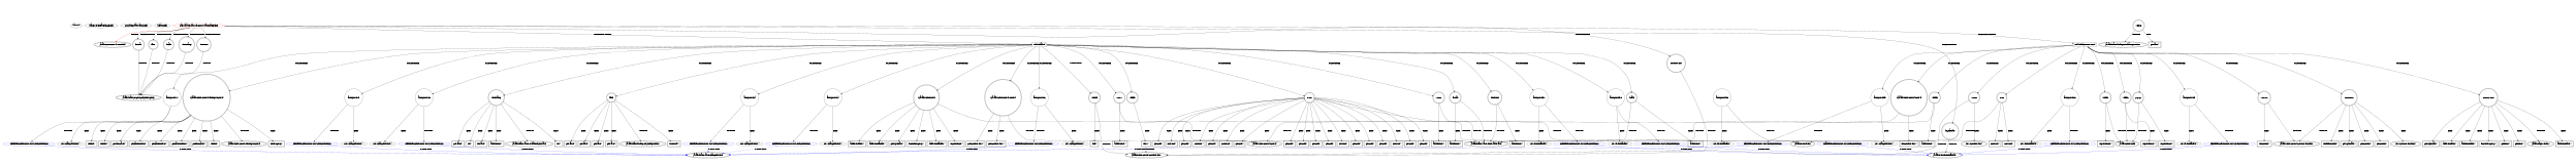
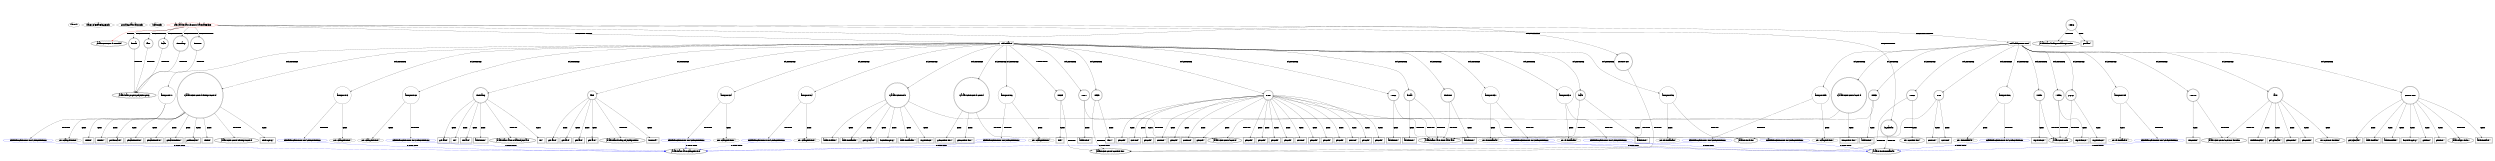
  digraph {
    node [isFrameworkType=true vertexType=INSIDE_CALL peripheries=2 shape=box]
    baseInfo [category=extension_graph graphId=3721 isAnonymous=false possibleRelation=true isFrameworkType="" vertexType="" peripheries="" shape=""]
    frameworkRelatedTypesInfo [0="javafx.scene.control.TextField" isFrameworkType="" vertexType="" peripheries="" shape=""]
    possibleCollaborationsInfo [0="3721~CLIENT_METHOD_DECLARATION-INSTANTIATION-~javafx.scene.control.TextField ~javafx.event.EventHandler ~false~true" 1="3721~CLIENT_METHOD_DECLARATION-INSTANTIATION-~javafx.scene.control.TextField ~javafx.beans.value.ChangeListener ~false~true" isFrameworkType="" vertexType="" peripheries="" shape=""]
    locationInfo [contextSignature=DatePicker filePath="/nablex-jfx-control-date/jfx-control-date-master/src/main/java/be/nabu/jfx/control/date/DatePicker.java" graphId=3721 projectName="nablex-jfx-control-date" isFrameworkType="" vertexType="" peripheries="" shape=""]
    n5 [color=red isFrameworkType=false label="main.java.be.nabu.jfx.control.date.DatePicker" vertexType=ROOT_CLIENT_CLASS_DECLARATION peripheries="" shape=""]
    n6 [label="javafx.scene.control.TextField" vertexType=FRAMEWORK_CLASS_TYPE shape=""]
    n7 [label=contextMenu shape=circle vertexType=FIELD_DECLARATION]
    n8 [label=filter shape=circle vertexType=FIELD_DECLARATION]
    n9 [label=format shape=circle vertexType=FIELD_DECLARATION]
    n10 [label=keyHandler shape=circle vertexType=FIELD_DECLARATION]
    n11 [label=locale shape=circle vertexType=FIELD_DECLARATION]
    n12 [label=timestamp shape=circle vertexType=FIELD_DECLARATION]
    n13 [label=timezone shape=circle vertexType=FIELD_DECLARATION]
    n14 [isFrameworkType=false label="void initialize()" vertexType=CLIENT_METHOD_DECLARATION peripheries=""]
    n15 [isFrameworkType=false label="void buildContextMenu()" vertexType=CLIENT_METHOD_DECLARATION peripheries=""]
    n16 [label="javafx.scene.control.ContextMenu" vertexType=FRAMEWORK_CLASS_TYPE shape=""]
    n17 [label="javafx.beans.property.ObjectProperty" vertexType=FRAMEWORK_CLASS_TYPE shape=""]
    n18 [label="javafx.event.EventHandler" vertexType=FRAMEWORK_INTERFACE_TYPE shape=""]
    n19 [label=VAR11 shape=circle vertexType=VARIABLE_EXPRESION]
    n20 [label="_:javafx.scene.control.TextInputControl" shape=circle vertexType=VARIABLE_EXPRESION]
    n21 [isFrameworkType=false label=anonymous13 shape=circle vertexType=VARIABLE_EXPRESION peripheries=""]
    n22 [label=timestamp shape=circle vertexType=VARIABLE_EXPRESION]
    n23 [label=filter shape=circle vertexType=VARIABLE_EXPRESION]
    n24 [label=VAR22 shape=circle vertexType=VARIABLE_EXPRESION]
    n25 [label="_:javafx.scene.Node" shape=circle vertexType=VARIABLE_EXPRESION]
    n26 [isFrameworkType=false label=anonymous24 shape=circle vertexType=VARIABLE_EXPRESION peripheries=""]
    n27 [label=VAR25 shape=circle vertexType=VARIABLE_EXPRESION]
    n28 [label="_:javafx.scene.control.Control" shape=circle vertexType=VARIABLE_EXPRESION]
    n29 [isFrameworkType=false label=anonymous30 shape=circle vertexType=VARIABLE_EXPRESION peripheries=""]
    n30 [label=event shape=circle vertexType=VARIABLE_EXPRESION]
    n31 [label=VAR35 shape=circle vertexType=VARIABLE_EXPRESION]
    n32 [isFrameworkType=false label=anonymous38 shape=circle vertexType=VARIABLE_EXPRESION peripheries=""]
    n33 [isFrameworkType=false label=anonymous56 shape=circle vertexType=VARIABLE_EXPRESION peripheries=""]
    n34 [label=format shape=circle vertexType=VARIABLE_EXPRESION]
    n35 [isFrameworkType=false label=anonymous64 shape=circle vertexType=VARIABLE_EXPRESION peripheries=""]
    n36 [label=timezone shape=circle vertexType=VARIABLE_EXPRESION]
    n37 [isFrameworkType=false label=anonymous66 shape=circle vertexType=VARIABLE_EXPRESION peripheries=""]
    n38 [label=locale shape=circle vertexType=VARIABLE_EXPRESION]
    n39 [isFrameworkType=false label=anonymous68 shape=circle vertexType=VARIABLE_EXPRESION peripheries=""]
    n40 [isFrameworkType=false label=anonymous70 shape=circle vertexType=VARIABLE_EXPRESION peripheries=""]
-   n41 [label=menuItem shape=circle vertexType=VARIABLE_EXPRESION]
+   n41 [label=value shape=circle vertexType=VARIABLE_EXPRESION]
    n42 [label=VAR82 shape=circle vertexType=VARIABLE_EXPRESION]
    n43 [label=contextMenu shape=circle vertexType=VARIABLE_EXPRESION]
    n44 [isFrameworkType=false label=anonymous86 shape=circle vertexType=VARIABLE_EXPRESION peripheries=""]
    n45 [label=event shape=circle vertexType=VARIABLE_EXPRESION]
    n46 [isFrameworkType=false label=anonymous89 shape=circle vertexType=VARIABLE_EXPRESION peripheries=""]
    n47 [label=VAR90 shape=circle vertexType=VARIABLE_EXPRESION]
    n48 [label=VAR93 shape=circle vertexType=VARIABLE_EXPRESION]
    n49 [isFrameworkType=false label=anonymous95 shape=circle vertexType=VARIABLE_EXPRESION peripheries=""]
    n50 [label=VAR96 shape=circle vertexType=VARIABLE_EXPRESION]
    n51 [label="_:javafx.scene.control.Control" shape=circle vertexType=VARIABLE_EXPRESION]
    n52 [label=VAR100 shape=circle vertexType=VARIABLE_EXPRESION]
    n53 [label=popup shape=circle vertexType=VARIABLE_EXPRESION]
    n54 [label="javafx.beans.value.ObservableValue" vertexType=FRAMEWORK_INTERFACE_TYPE shape=""]
    n55 [label="addListener()"]
    n56 [label="javafx.scene.control.TextInputControl" vertexType=FRAMEWORK_CLASS_TYPE shape=""]
    n57 [label="textProperty()"]
    n58 [label="setText()"]
    n59 [label="setText()"]
    n60 [label="positionCaret()"]
    n61 [label="getCaretPosition()"]
    n62 [label="getCaretPosition()"]
    n63 [label="getCaretPosition()"]
    n64 [label="positionCaret()"]
    n65 [label="setText()"]
    n66 [color=blue isFrameworkType=false label=REFERENCE_ANONYMOUS_DECLARATION vertexType=REFERENCE_ANONYMOUS_DECLARATION peripheries="" shape=""]
    n67 [isFrameworkType=false label="new ChangeListener()" vertexType=CONSTRUCTOR_CALL peripheries="" shape=""]
    n68 [label="javafx.beans.value.WritableObjectValue" vertexType=FRAMEWORK_INTERFACE_TYPE shape=""]
    n69 [label="set()"]
    n70 [label="getValue()"]
    n71 [label="set()"]
    n72 [label="setValue()"]
    n73 [label="addListener()"]
    n74 [label=VAR16 shape=circle vertexType=VARIABLE_EXPRESION]
    n75 [label="javafx.beans.binding.BooleanExpression" vertexType=FRAMEWORK_CLASS_TYPE shape=""]
    n76 [label="getValue()"]
    n77 [label="javafx.beans.binding.ObjectExpression" vertexType=FRAMEWORK_CLASS_TYPE shape=""]
    n78 [label="isNotNull()"]
    n79 [label="getValue()"]
    n80 [label="getValue()"]
    n81 [label="getValue()"]
    n82 [label="getValue()"]
    n83 [label="addListener()"]
    n84 [label="javafx.scene.Node" vertexType=FRAMEWORK_CLASS_TYPE shape=""]
    n85 [label="focusedProperty()"]
    n86 [label="addEventHandler()"]
    n87 [label="requestFocus()"]
    n88 [label="addEventFilter()"]
    n89 [label="addEventHandler()"]
    n90 [label="getStyleClass()"]
    n91 [color=blue isFrameworkType=false label=REFERENCE_ANONYMOUS_DECLARATION vertexType=REFERENCE_ANONYMOUS_DECLARATION peripheries="" shape=""]
    n92 [isFrameworkType=false label="new ChangeListener()" vertexType=CONSTRUCTOR_CALL peripheries="" shape=""]
    n93 [label="hide()"]
    n94 [label="javafx.scene.control.Control" vertexType=FRAMEWORK_CLASS_TYPE shape=""]
    n95 [label="getContextMenu()"]
    n96 [label="getContextMenu()"]
    n97 [color=blue isFrameworkType=false label=REFERENCE_ANONYMOUS_DECLARATION vertexType=REFERENCE_ANONYMOUS_DECLARATION peripheries="" shape=""]
    n98 [isFrameworkType=false label="new EventHandler()" vertexType=CONSTRUCTOR_CALL peripheries="" shape=""]
    n99 [label="javafx.event.Event" vertexType=FRAMEWORK_CLASS_TYPE shape=""]
    n100 [label="consume()"]
    n101 [label="getCode()"]
    n102 [label="getCode()"]
    n103 [label="getCode()"]
    n104 [label="consume()"]
    n105 [label="getCode()"]
    n106 [label="getCode()"]
    n107 [label="getCode()"]
    n108 [label="consume()"]
    n109 [label="getCode()"]
    n110 [label="consume()"]
    n111 [label="getCode()"]
    n112 [label="consume()"]
    n113 [label="getCode()"]
    n114 [label="getCode()"]
    n115 [label="getCode()"]
    n116 [label="getCode()"]
    n117 [label="getCode()"]
    n118 [label="show()"]
    n119 [color=blue isFrameworkType=false label=REFERENCE_ANONYMOUS_DECLARATION vertexType=REFERENCE_ANONYMOUS_DECLARATION peripheries="" shape=""]
    n120 [isFrameworkType=false label="new EventHandler()" vertexType=CONSTRUCTOR_CALL peripheries="" shape=""]
    n121 [color=blue isFrameworkType=false label=REFERENCE_ANONYMOUS_DECLARATION vertexType=REFERENCE_ANONYMOUS_DECLARATION peripheries="" shape=""]
    n122 [isFrameworkType=false label="new EventHandler()" vertexType=CONSTRUCTOR_CALL peripheries="" shape=""]
    n123 [label="addListener()"]
    n124 [color=blue isFrameworkType=false label=REFERENCE_ANONYMOUS_DECLARATION vertexType=REFERENCE_ANONYMOUS_DECLARATION peripheries="" shape=""]
    n125 [isFrameworkType=false label="new ChangeListener()" vertexType=CONSTRUCTOR_CALL peripheries="" shape=""]
    n126 [label="addListener()"]
    n127 [color=blue isFrameworkType=false label=REFERENCE_ANONYMOUS_DECLARATION vertexType=REFERENCE_ANONYMOUS_DECLARATION peripheries="" shape=""]
    n128 [isFrameworkType=false label="new ChangeListener()" vertexType=CONSTRUCTOR_CALL peripheries="" shape=""]
    n129 [label="addListener()"]
    n130 [color=blue isFrameworkType=false label=REFERENCE_ANONYMOUS_DECLARATION vertexType=REFERENCE_ANONYMOUS_DECLARATION peripheries="" shape=""]
    n131 [isFrameworkType=false label="new ChangeListener()" vertexType=CONSTRUCTOR_CALL peripheries="" shape=""]
    n132 [color=blue isFrameworkType=false label=REFERENCE_ANONYMOUS_DECLARATION vertexType=REFERENCE_ANONYMOUS_DECLARATION peripheries="" shape=""]
    n133 [isFrameworkType=false label="new ChangeListener()" vertexType=CONSTRUCTOR_CALL peripheries="" shape=""]
    n134 [label="javafx.beans.value.ChangeListener" vertexType=FRAMEWORK_INTERFACE_TYPE shape=""]
    n135 [label="javafx.scene.control.CustomMenuItem" vertexType=FRAMEWORK_CLASS_TYPE shape=""]
    n136 [label="new CustomMenuItem()" vertexType=CONSTRUCTOR_CALL shape=""]
    n137 [label="setHideOnClick()"]
    n138 [label="getStyleClass()"]
    n139 [label="getContent()"]
    n140 [label="getContent()"]
    n141 [label="new ContextMenu()" vertexType=CONSTRUCTOR_CALL shape=""]
    n142 [label="javafx.stage.Window" vertexType=FRAMEWORK_CLASS_TYPE shape=""]
    n143 [label="addEventFilter()"]
    n144 [label="getStyleClass()"]
    n145 [label="addEventFilter()"]
    n146 [label="addEventFilter()"]
    n147 [label="focusedProperty()"]
    n148 [label="getItems()"]
    n149 [label="getItems()"]
    n150 [color=blue isFrameworkType=false label=REFERENCE_ANONYMOUS_DECLARATION vertexType=REFERENCE_ANONYMOUS_DECLARATION peripheries="" shape=""]
    n151 [isFrameworkType=false label="new EventHandler()" vertexType=CONSTRUCTOR_CALL peripheries="" shape=""]
    n152 [label="consume()"]
    n153 [label="consume()"]
    n154 [color=blue isFrameworkType=false label=REFERENCE_ANONYMOUS_DECLARATION vertexType=REFERENCE_ANONYMOUS_DECLARATION peripheries="" shape=""]
    n155 [isFrameworkType=false label="new EventHandler()" vertexType=CONSTRUCTOR_CALL peripheries="" shape=""]
    n156 [label="requestFocus()"]
    n157 [label="addListener()"]
    n158 [color=blue isFrameworkType=false label=REFERENCE_ANONYMOUS_DECLARATION vertexType=REFERENCE_ANONYMOUS_DECLARATION peripheries="" shape=""]
    n159 [isFrameworkType=false label="new ChangeListener()" vertexType=CONSTRUCTOR_CALL peripheries="" shape=""]
    n160 [label="requestFocus()"]
    n161 [label="setContextMenu()"]
    n162 [label="setContent()"]
    n163 [label="requestFocus()"]
    n5 -> n6 [color=red label=EXTEND]
    n5 -> n7 [label=DECLARE_FIELD]
    n5 -> n8 [label=DECLARE_FIELD]
    n5 -> n9 [label=DECLARE_FIELD]
    n5 -> n10 [label=DECLARE_FIELD]
    n5 -> n11 [label=DECLARE_FIELD]
    n5 -> n12 [label=DECLARE_FIELD]
    n5 -> n13 [label=DECLARE_FIELD]
    n5 -> n14 [label=DECLARE_METHOD]
    n5 -> n15 [label=DECLARE_METHOD]
    n7 -> n16 [label=OF_TYPE]
    n8 -> n17 [label=OF_TYPE]
    n9 -> n17 [label=OF_TYPE]
    n10 -> n18 [label=OF_TYPE]
    n11 -> n17 [label=OF_TYPE]
    n12 -> n17 [label=OF_TYPE]
    n13 -> n17 [label=OF_TYPE]
    n14 -> n19 [label=INSTANTIATE]
    n14 -> n20 [label=INSTANTIATE]
    n14 -> n21 [label=INSTANTIATE]
    n14 -> n22 [label=INSTANTIATE]
    n14 -> n23 [label=INSTANTIATE]
    n14 -> n24 [label=INSTANTIATE]
    n14 -> n25 [label=INSTANTIATE]
    n14 -> n26 [label=INSTANTIATE]
    n14 -> n27 [label=IMPLEMENT]
    n14 -> n28 [label=INSTANTIATE]
    n14 -> n29 [label=INSTANTIATE]
    n14 -> n30 [label=INSTANTIATE]
    n14 -> n31 [label=INSTANTIATE]
    n14 -> n32 [label=INSTANTIATE]
+   n14 -> n33 [label=INSTANTIATE]
    n14 -> n34 [label=INSTANTIATE]
    n14 -> n35 [label=INSTANTIATE]
    n14 -> n36 [label=INSTANTIATE]
    n14 -> n37 [label=INSTANTIATE]
    n14 -> n38 [label=INSTANTIATE]
    n14 -> n39 [label=INSTANTIATE]
    n14 -> n40 [label=INSTANTIATE]
    n15 -> n41 [label=INSTANTIATE]
    n15 -> n42 [label=INSTANTIATE]
    n15 -> n43 [label=INSTANTIATE]
    n15 -> n44 [label=INSTANTIATE]
    n15 -> n45 [label=INSTANTIATE]
    n15 -> n46 [label=INSTANTIATE]
    n15 -> n47 [label=INSTANTIATE]
    n15 -> n48 [label=INSTANTIATE]
    n15 -> n49 [label=INSTANTIATE]
    n15 -> n50 [label=INSTANTIATE]
    n15 -> n51 [label=INSTANTIATE]
    n15 -> n52 [label=INSTANTIATE]
    n15 -> n53 [label=INSTANTIATE]
    n19 -> n54 [label=OF_TYPE]
    n19 -> n55 [label=CALL]
    n20 -> n56 [label=OF_TYPE]
    n20 -> n57 [label=CALL]
    n20 -> n58 [label=CALL]
    n20 -> n59 [label=CALL]
    n20 -> n60 [label=CALL]
    n20 -> n61 [label=CALL]
    n20 -> n62 [label=CALL]
    n20 -> n63 [label=CALL]
    n20 -> n64 [label=CALL]
    n20 -> n65 [label=CALL]
    n21 -> n66 [label=OF_TYPE]
    n21 -> n67 [label=CALL]
    n22 -> n68 [label=OF_TYPE]
    n22 -> n69 [label=CALL]
    n22 -> n70 [label=CALL]
    n22 -> n71 [label=CALL]
    n22 -> n72 [label=CALL]
    n22 -> n73 [label=CALL]
    n23 -> n77 [label=OF_TYPE]
    n23 -> n78 [label=CALL]
    n23 -> n79 [label=CALL]
    n23 -> n80 [label=CALL]
    n23 -> n81 [label=CALL]
    n23 -> n82 [label=CALL]
    n24 -> n54 [label=OF_TYPE]
    n24 -> n83 [label=CALL]
    n25 -> n84 [label=OF_TYPE]
    n25 -> n85 [label=CALL]
    n25 -> n86 [label=CALL]
    n25 -> n87 [label=CALL]
    n25 -> n88 [label=CALL]
    n25 -> n89 [label=CALL]
    n25 -> n90 [label=CALL]
    n26 -> n91 [label=OF_TYPE]
    n26 -> n92 [label=CALL]
    n27 -> n16 [label=OF_TYPE]
    n27 -> n93 [label=CALL]
    n28 -> n94 [label=OF_TYPE]
    n28 -> n95 [label=CALL]
    n28 -> n96 [label=CALL]
    n29 -> n97 [label=OF_TYPE]
    n29 -> n98 [label=CALL]
    n30 -> n99 [label=OF_TYPE]
    n30 -> n100 [label=CALL]
    n30 -> n101 [label=CALL]
    n30 -> n102 [label=CALL]
    n30 -> n103 [label=CALL]
    n30 -> n104 [label=CALL]
    n30 -> n105 [label=CALL]
    n30 -> n106 [label=CALL]
    n30 -> n107 [label=CALL]
    n30 -> n108 [label=CALL]
    n30 -> n109 [label=CALL]
    n30 -> n110 [label=CALL]
    n30 -> n111 [label=CALL]
    n30 -> n112 [label=CALL]
    n30 -> n113 [label=CALL]
    n30 -> n114 [label=CALL]
    n30 -> n115 [label=CALL]
    n30 -> n116 [label=CALL]
    n30 -> n117 [label=CALL]
-   n118 -> n16 [label=OF_TYPE]
+   n31 -> n16 [label=OF_TYPE]
    n31 -> n118 [label=CALL]
    n32 -> n119 [label=OF_TYPE]
    n32 -> n120 [label=CALL]
    n33 -> n121 [label=OF_TYPE]
    n33 -> n122 [label=CALL]
    n34 -> n54 [label=OF_TYPE]
    n34 -> n123 [label=CALL]
    n35 -> n124 [label=OF_TYPE]
    n35 -> n125 [label=CALL]
    n36 -> n54 [label=OF_TYPE]
    n36 -> n126 [label=CALL]
    n37 -> n127 [label=OF_TYPE]
    n37 -> n128 [label=CALL]
    n38 -> n54 [label=OF_TYPE]
    n38 -> n129 [label=CALL]
    n39 -> n130 [label=OF_TYPE]
    n39 -> n131 [label=CALL]
    n40 -> n132 [label=OF_TYPE]
    n40 -> n133 [label=CALL]
    n41 -> n135 [label=OF_TYPE]
    n41 -> n136 [label=CALL]
    n41 -> n137 [label=CALL]
    n41 -> n138 [label=CALL]
    n41 -> n139 [label=CALL]
    n41 -> n140 [label=CALL]
    n42 -> n16 [label=OF_TYPE]
    n42 -> n141 [label=CALL]
    n43 -> n142 [label=OF_TYPE]
    n43 -> n143 [label=CALL]
    n43 -> n144 [label=CALL]
    n43 -> n145 [label=CALL]
    n43 -> n146 [label=CALL]
    n43 -> n147 [label=CALL]
    n43 -> n148 [label=CALL]
    n43 -> n149 [label=CALL]
    n44 -> n150 [label=OF_TYPE]
    n44 -> n151 [label=CALL]
    n45 -> n99 [label=OF_TYPE]
    n45 -> n152 [label=CALL]
    n45 -> n153 [label=CALL]
    n46 -> n154 [label=OF_TYPE]
    n46 -> n155 [label=CALL]
    n47 -> n84 [label=OF_TYPE]
    n47 -> n156 [label=CALL]
    n48 -> n54 [label=OF_TYPE]
    n48 -> n157 [label=CALL]
    n49 -> n158 [label=OF_TYPE]
    n49 -> n159 [label=CALL]
    n50 -> n84 [label=OF_TYPE]
    n50 -> n160 [label=CALL]
    n51 -> n94 [label=OF_TYPE]
    n51 -> n161 [label=CALL]
    n52 -> n135 [label=OF_TYPE]
    n52 -> n162 [label=CALL]
    n53 -> n84 [label=OF_TYPE]
    n53 -> n163 [label=CALL]
    n66 -> n134 [color=blue label=IMPLEMENT]
    n74 -> n75 [label=OF_TYPE]
    n74 -> n76 [label=CALL]
    n91 -> n134 [color=blue label=IMPLEMENT]
    n97 -> n18 [color=blue label=IMPLEMENT]
    n119 -> n18 [color=blue label=IMPLEMENT]
    n121 -> n18 [color=blue label=IMPLEMENT]
    n124 -> n134 [color=blue label=IMPLEMENT]
    n127 -> n134 [color=blue label=IMPLEMENT]
    n130 -> n134 [color=blue label=IMPLEMENT]
    n132 -> n134 [color=blue label=IMPLEMENT]
    n150 -> n18 [color=blue label=IMPLEMENT]
    n154 -> n18 [color=blue label=IMPLEMENT]
    n158 -> n134 [color=blue label=IMPLEMENT]
  }
